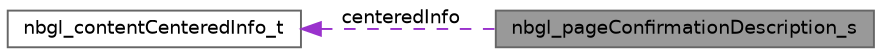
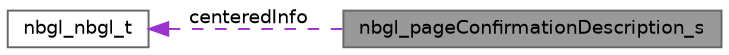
  digraph {
    rankdir=LR
    node [color=gray40 fontname=Helvetica fontsize=10 shape=box style=filled]
    n1 [fillcolor=grey60 fontcolor=black height=0.2 label=nbgl_pageConfirmationDescription_s width=0.4]
-   n2 [fillcolor=white height=0.2 label=nbgl_contentCenteredInfo_t width=0.4]
+   n2 [fillcolor=white height=0.2 label=nbgl_nbgl_t width=0.4]
    n2 -> n1 [color=darkorchid3 dir=back fontname=Helvetica fontsize=10 label=" centeredInfo" labelfontname=Helvetica labelfontsize=10 style=dashed]
  }
